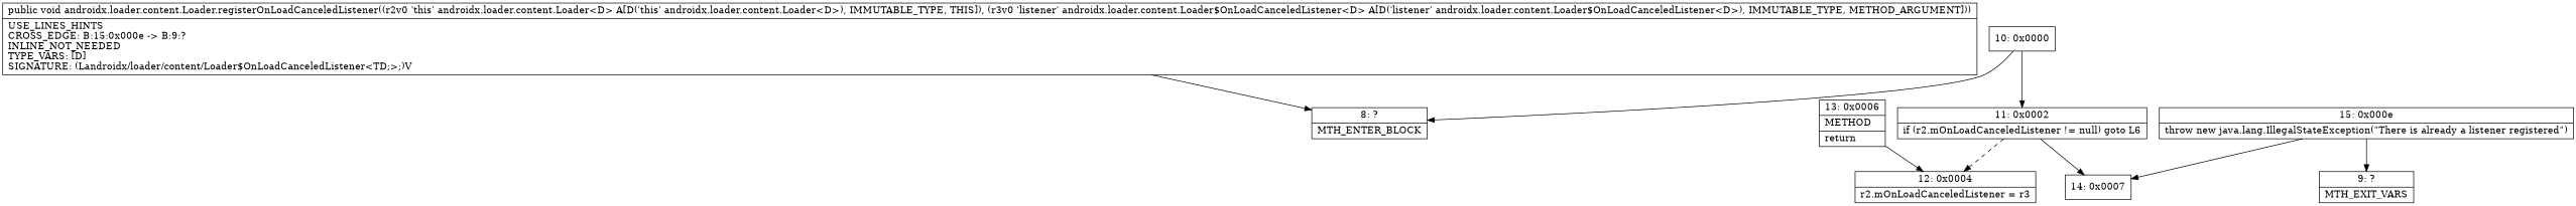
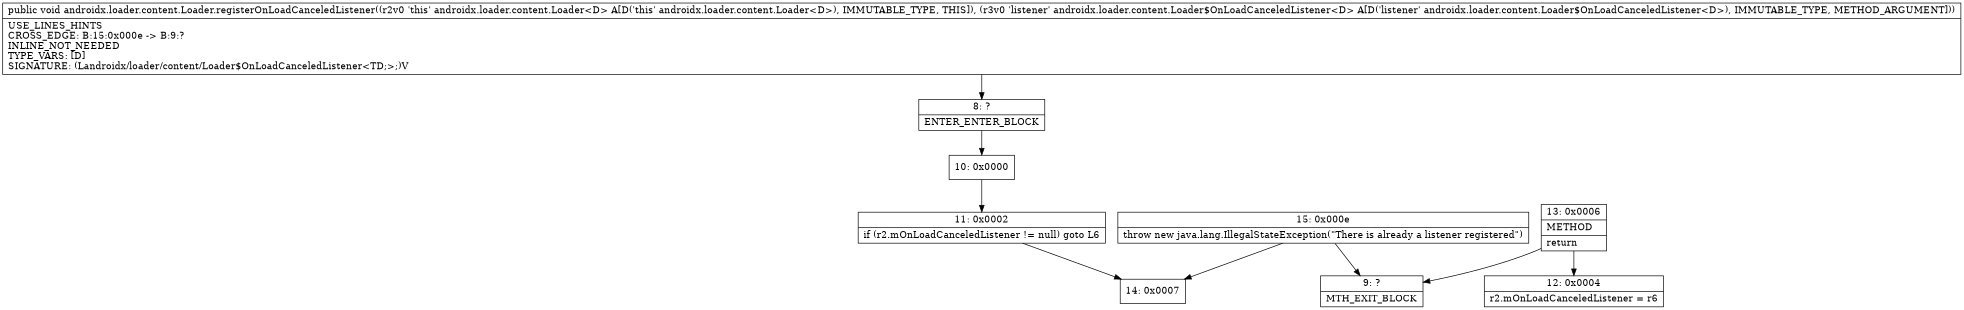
  digraph {
    node [shape=record]
-   n1 [label="{8\:\ ?|MTH_ENTER_BLOCK\l}"]
+   n1 [label="{8\:\ ?|ENTER_ENTER_BLOCK\l}"]
    n2 [label="{10\:\ 0x0000}"]
    n3 [label="{11\:\ 0x0002|if (r2.mOnLoadCanceledListener != null) goto L6\l}"]
-   n4 [label="{12\:\ 0x0004|r2.mOnLoadCanceledListener = r3\l}"]
+   n4 [label="{12\:\ 0x0004|r2.mOnLoadCanceledListener = r6\l}"]
    n5 [label="{14\:\ 0x0007}"]
    n6 [label="{13\:\ 0x0006|METHOD\l|return\l}"]
-   n7 [label="{9\:\ ?|MTH_EXIT_VARS\l}"]
+   n7 [label="{9\:\ ?|MTH_EXIT_BLOCK\l}"]
    n8 [label="{15\:\ 0x000e|throw new java.lang.IllegalStateException(\"There is already a listener registered\")\l}"]
    n9 [label="{public void androidx.loader.content.Loader.registerOnLoadCanceledListener((r2v0 'this' androidx.loader.content.Loader\<D\> A[D('this' androidx.loader.content.Loader\<D\>), IMMUTABLE_TYPE, THIS]), (r3v0 'listener' androidx.loader.content.Loader$OnLoadCanceledListener\<D\> A[D('listener' androidx.loader.content.Loader$OnLoadCanceledListener\<D\>), IMMUTABLE_TYPE, METHOD_ARGUMENT]))  | USE_LINES_HINTS\lCROSS_EDGE: B:15:0x000e \-\> B:9:?\lINLINE_NOT_NEEDED\lTYPE_VARS: [D]\lSIGNATURE: (Landroidx\/loader\/content\/Loader$OnLoadCanceledListener\<TD;\>;)V\l}"]
-   n2 -> n1
+   n1 -> n2
    n2 -> n3
-   n3 -> n4 [style=dashed]
    n3 -> n5
    n6 -> n4
+   n6 -> n7
    n8 -> n5
    n8 -> n7
    n9 -> n1
  }
